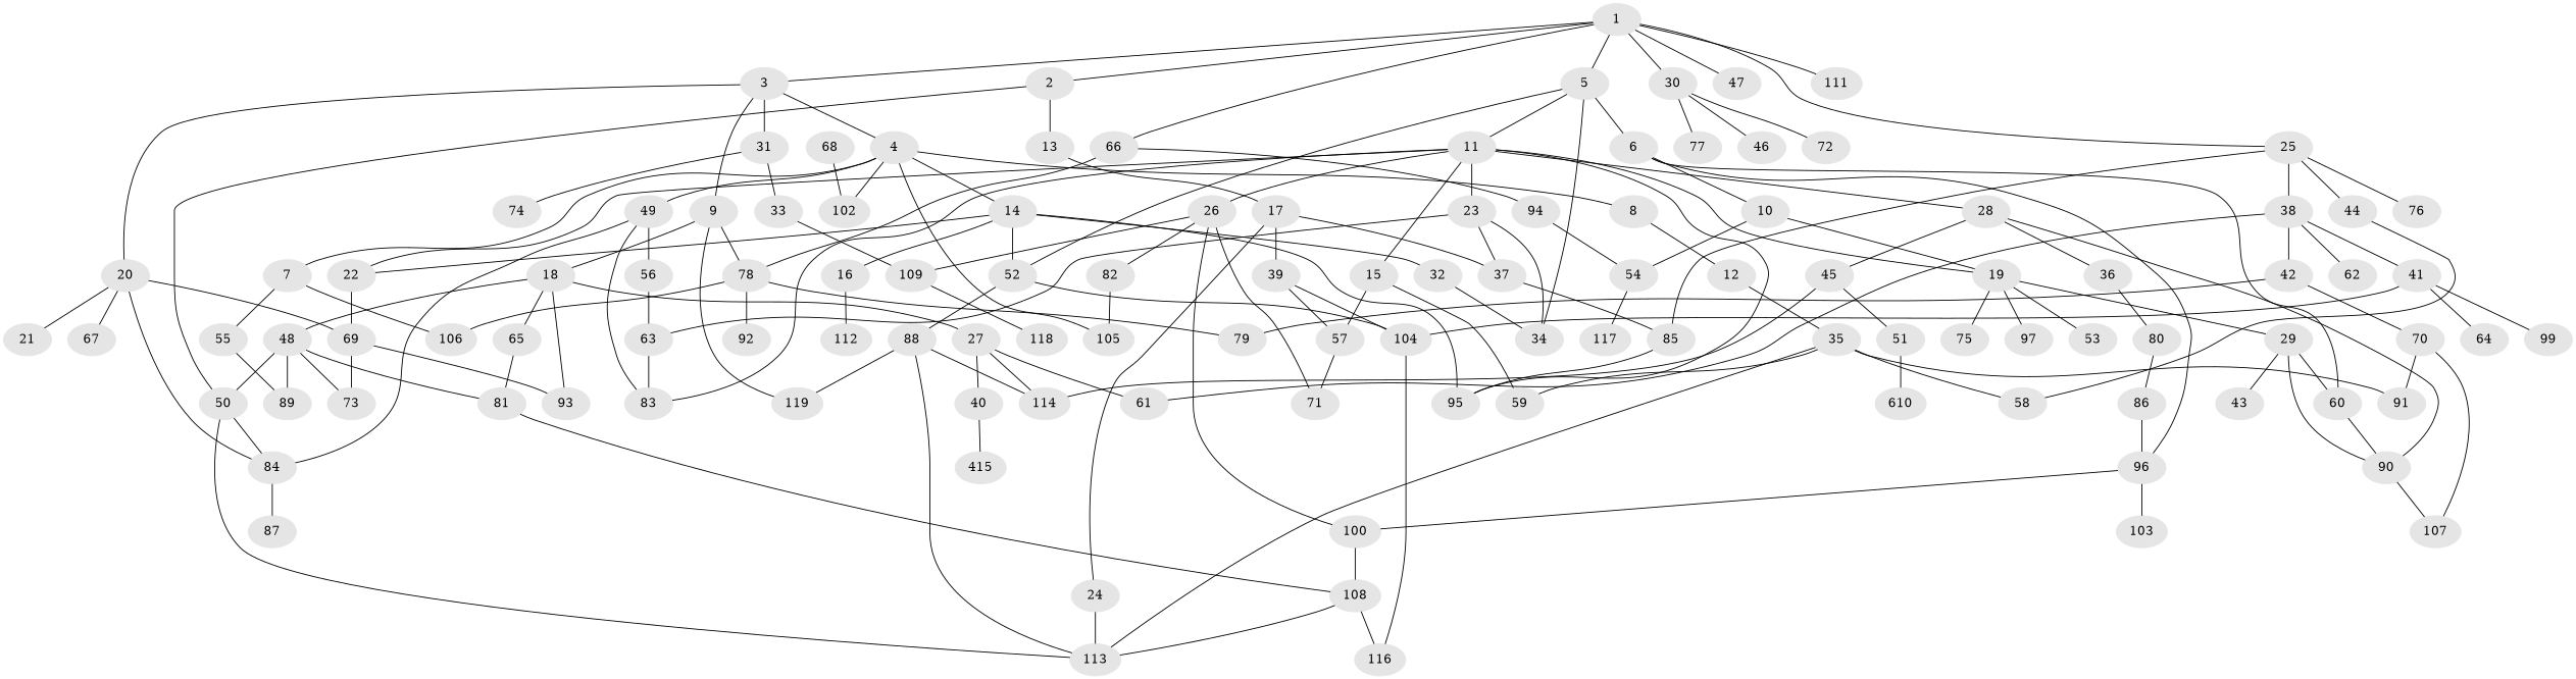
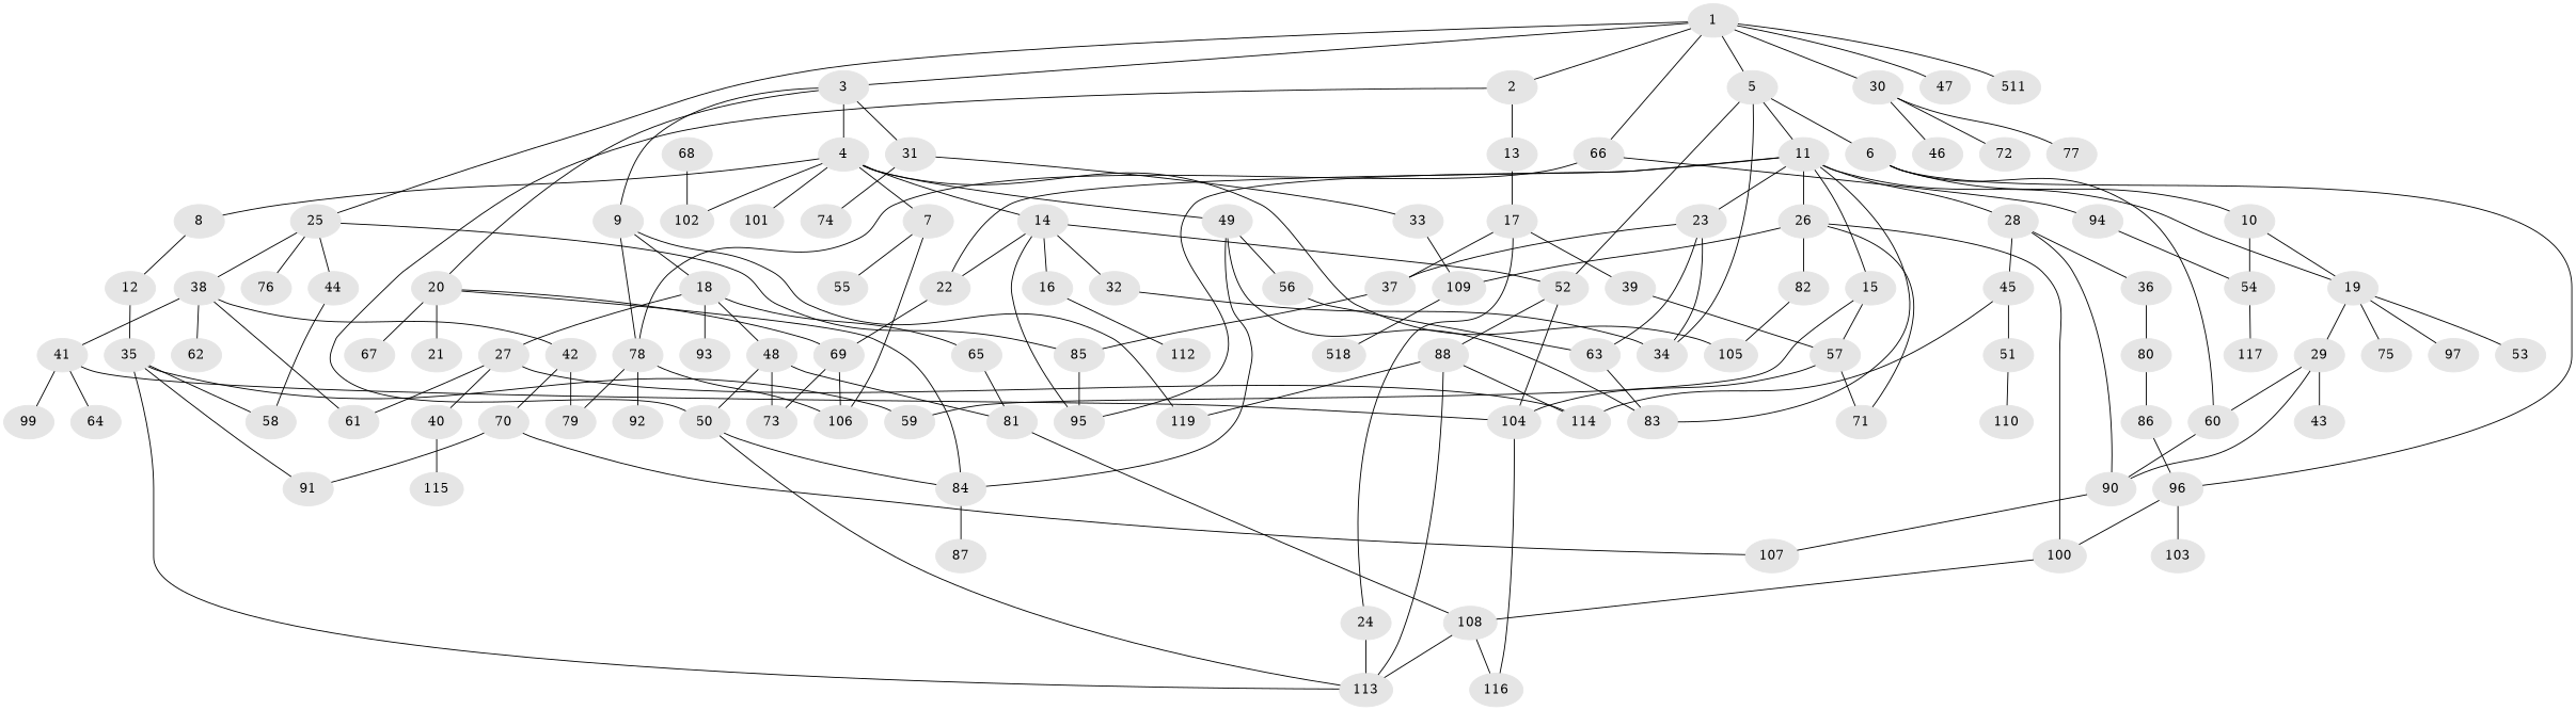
  graph {
    node [color=gray90 style=filled]
    1
    2
    3
    5
    25
    30
    47
    66
-   111
+   111 [label=511]
    13
    50
    4
    9
    20
    31
    6
    11
    34
    52
    38
    44
    76
    85
    46
    72
    77
    78
    94
    17
    84
    113
    7
    8
    14
    49
+   101
    102
    105
    18
    119
    21
    67
    69
    33
    74
    55
    106
    12
    22
    95
    16
    32
    83
    56
    10
    60
    96
    19
    15
    23
    26
    28
    104
    88
    54
    90
    100
    103
    117
-   89
    35
    27
    48
    65
    93
    79
    92
    29
    53
    75
    97
    57
    59
    37
    63
    71
    82
    109
    36
    45
    58
    91
    24
    39
    112
    40
    61
    114
    73
    81
    43
    87
    41
    42
    62
    108
-   118
-   115 [label=415]
+   118 [label=518]
+   115
    80
    51
    107
    86
    64
    99
    70
    116
-   110 [label=610]
+   110
    68
    1 -- 2
    1 -- 3
    1 -- 5
    1 -- 25
    1 -- 30
    1 -- 47
    1 -- 66
    1 -- 111
    2 -- 13
    2 -- 50
    3 -- 4
    3 -- 9
    3 -- 20
    3 -- 31
    5 -- 6
    5 -- 11
    5 -- 34
    5 -- 52
    25 -- 38
    25 -- 44
    25 -- 76
    25 -- 85
    30 -- 46
    30 -- 72
    30 -- 77
    66 -- 78
    66 -- 94
    13 -- 17
    50 -- 84
    50 -- 113
    4 -- 7
    4 -- 8
    4 -- 14
    4 -- 49
+   4 -- 101
    4 -- 102
    4 -- 105
    9 -- 78
    9 -- 18
    9 -- 119
    20 -- 84
    20 -- 21
    20 -- 67
    20 -- 69
    31 -- 33
    31 -- 74
    6 -- 10
    6 -- 60
    6 -- 96
    11 -- 22
    11 -- 95
    11 -- 83
    11 -- 19
    11 -- 15
    11 -- 23
    11 -- 26
    11 -- 28
    52 -- 104
    52 -- 88
    38 -- 61
    38 -- 41
    38 -- 42
    38 -- 62
    44 -- 58
    85 -- 95
    78 -- 106
    78 -- 79
    78 -- 92
    94 -- 54
    17 -- 37
    17 -- 24
    17 -- 39
    84 -- 87
    7 -- 55
    7 -- 106
    8 -- 12
    14 -- 52
    14 -- 22
    14 -- 95
    14 -- 16
    14 -- 32
    49 -- 84
    49 -- 83
    49 -- 56
    18 -- 27
    18 -- 48
    18 -- 65
    18 -- 93
-   69 -- 93
+   69 -- 106
    69 -- 73
    33 -- 109
-   55 -- 89
    12 -- 35
    22 -- 69
    16 -- 112
    32 -- 34
    56 -- 63
    10 -- 19
    10 -- 54
    60 -- 90
    96 -- 100
    96 -- 103
    19 -- 29
    19 -- 53
    19 -- 75
    19 -- 97
    15 -- 57
    15 -- 59
    23 -- 34
    23 -- 37
    23 -- 63
    26 -- 100
    26 -- 71
    26 -- 82
    26 -- 109
    28 -- 90
    28 -- 36
    28 -- 45
    104 -- 116
    88 -- 113
    88 -- 119
    88 -- 114
    54 -- 117
    90 -- 107
    100 -- 108
    35 -- 113
    35 -- 59
    35 -- 58
    35 -- 91
    27 -- 40
    27 -- 61
    27 -- 114
    48 -- 50
-   48 -- 89
    48 -- 73
    48 -- 81
    65 -- 81
    29 -- 60
    29 -- 90
    29 -- 43
    57 -- 71
    37 -- 85
    63 -- 83
    82 -- 105
    109 -- 118
    36 -- 80
    45 -- 114
    45 -- 51
    24 -- 113
-   39 -- 104
+   57 -- 104
    39 -- 57
    40 -- 115
    81 -- 108
    41 -- 104
    41 -- 64
    41 -- 99
    42 -- 79
    42 -- 70
    108 -- 113
    108 -- 116
    80 -- 86
    51 -- 110
    86 -- 96
    70 -- 91
    70 -- 107
    68 -- 102
  }
